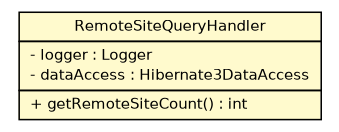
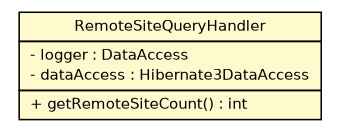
  digraph {
    rankdir=LR
-   n1 [fontcolor=black fontname=Helvetica fontsize=10.0 label=<<table border="0" cellborder="1" cellspacing="0" cellpadding="2" port="p" bgcolor="lemonChiffon" href="./RemoteSiteQueryHandler.html"> 		<tr><td><table border="0" cellspacing="0" cellpadding="1"> 			<tr><td> RemoteSiteQueryHandler </td></tr> 		</table></td></tr> 		<tr><td><table border="0" cellspacing="0" cellpadding="1"> 			<tr><td align="left"> - logger : Logger </td></tr> 			<tr><td align="left"> - dataAccess : Hibernate3DataAccess </td></tr> 		</table></td></tr> 		<tr><td><table border="0" cellspacing="0" cellpadding="1"> 			<tr><td align="left"> + getRemoteSiteCount() : int </td></tr> 		</table></td></tr> 		</table>> shape=plaintext]
+   n1 [fontcolor=black fontname=Helvetica fontsize=10.0 label=<<table border="0" cellborder="1" cellspacing="0" cellpadding="2" port="p" bgcolor="lemonChiffon" href="./RemoteSiteQueryHandler.html"> 		<tr><td><table border="0" cellspacing="0" cellpadding="1"> 			<tr><td> RemoteSiteQueryHandler </td></tr> 		</table></td></tr> 		<tr><td><table border="0" cellspacing="0" cellpadding="1"> 			<tr><td align="left"> - logger : DataAccess </td></tr> 			<tr><td align="left"> - dataAccess : Hibernate3DataAccess </td></tr> 		</table></td></tr> 		<tr><td><table border="0" cellspacing="0" cellpadding="1"> 			<tr><td align="left"> + getRemoteSiteCount() : int </td></tr> 		</table></td></tr> 		</table>> shape=plaintext]
  }
